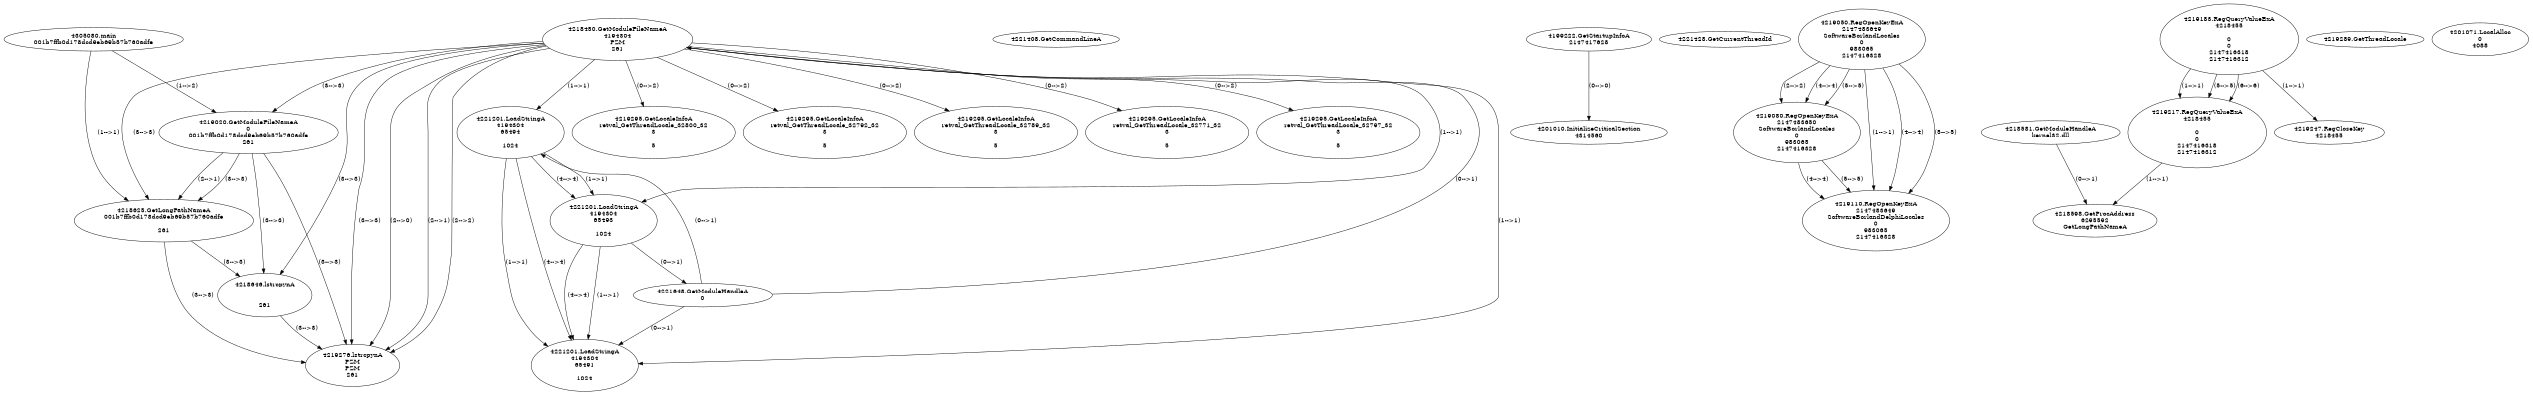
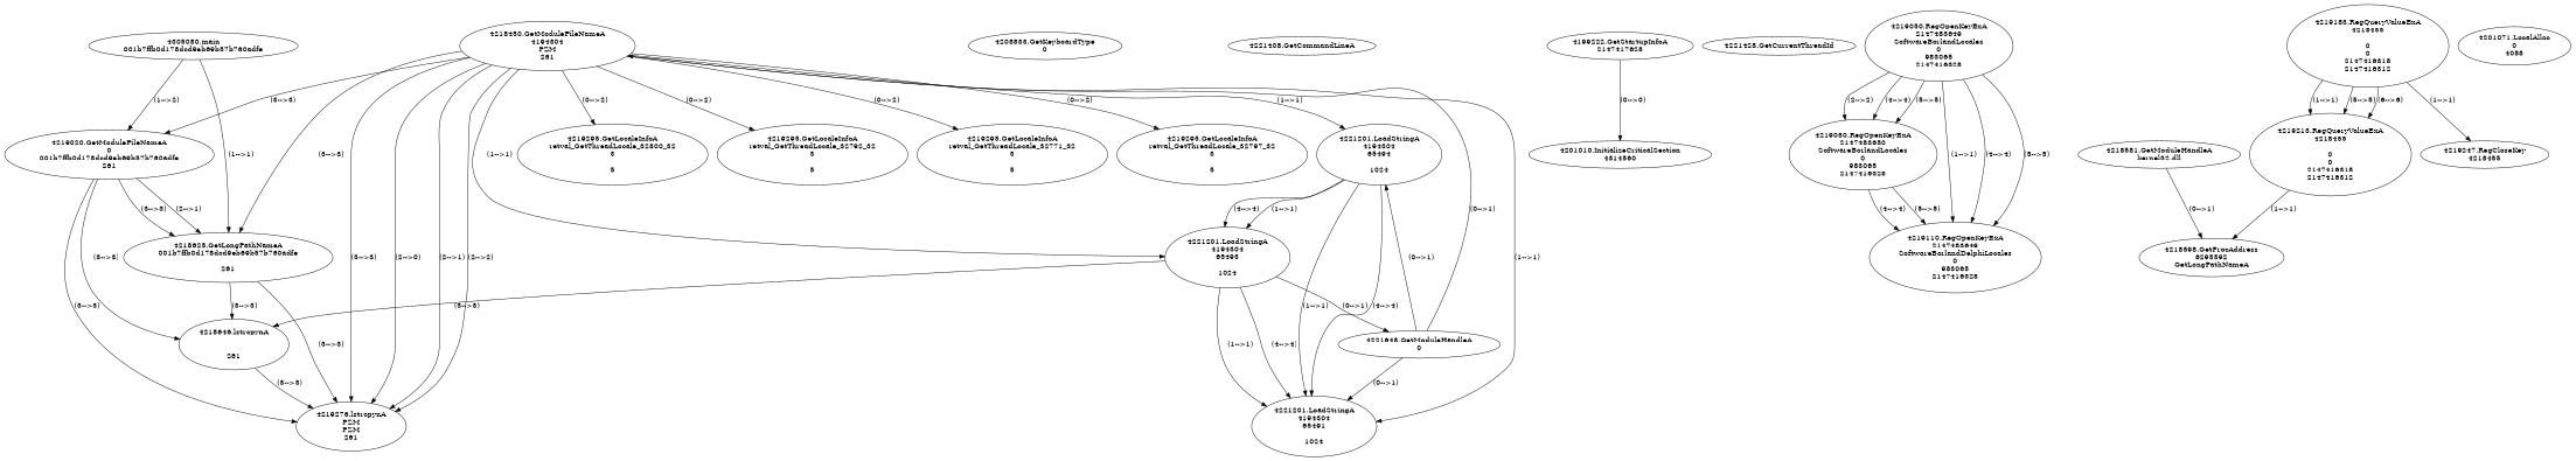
  digraph {
    n1 [label="4305080.main\n001b7ffb0d178dcd9eb69b57b760adfe"]
    n2 [label="4219020.GetModuleFileNameA\n0\n001b7ffb0d178dcd9eb69b57b760adfe\n261"]
    n3 [label="4218625.GetLongPathNameA\n001b7ffb0d178dcd9eb69b57b760adfe\n\n261"]
    n4 [label="4218646.lstrcpynA\n\n\n261"]
    n5 [label="4219276.lstrcpynA\nPZM\nPZM\n261"]
    n6 [label="4221648.GetModuleHandleA\n0"]
    n7 [label="4218450.GetModuleFileNameA\n4194304\nPZM\n261"]
    n8 [label="4221201.LoadStringA\n4194304\n65494\n\n1024"]
    n9 [label="4221201.LoadStringA\n4194304\n65491\n\n1024"]
    n10 [label="4221201.LoadStringA\n4194304\n65493\n\n1024"]
    n11 [label="4219295.GetLocaleInfoA\nretval_GetThreadLocale_32800_32\n3\n\n5"]
    n12 [label="4219295.GetLocaleInfoA\nretval_GetThreadLocale_32792_32\n3\n\n5"]
-   n13 [label="4219295.GetLocaleInfoA\nretval_GetThreadLocale_32789_32\n3\n\n5"]
    n14 [label="4219295.GetLocaleInfoA\nretval_GetThreadLocale_32771_32\n3\n\n5"]
    n15 [label="4219295.GetLocaleInfoA\nretval_GetThreadLocale_32797_32\n3\n\n5"]
+   n16 [label="4208833.GetKeyboardType\n0"]
    n17 [label="4221408.GetCommandLineA\n"]
    n18 [label="4199222.GetStartupInfoA\n2147417628"]
    n19 [label="4201010.InitializeCriticalSection\n4314560"]
    n20 [label="4221428.GetCurrentThreadId\n"]
    n21 [label="4219050.RegOpenKeyExA\n2147483649\nSoftware\Borland\Locales\n0\n983065\n2147416328"]
    n22 [label="4219080.RegOpenKeyExA\n2147483650\nSoftware\Borland\Locales\n0\n983065\n2147416328"]
    n23 [label="4219110.RegOpenKeyExA\n2147483649\nSoftware\Borland\Delphi\Locales\n0\n983065\n2147416328"]
    n24 [label="4218581.GetModuleHandleA\nkernel32.dll"]
    n25 [label="4218598.GetProcAddress\n6295592\nGetLongPathNameA"]
    n26 [label="4219183.RegQueryValueExA\n4218455\n\n0\n0\n2147416318\n2147416312"]
-   n27 [label="4219217.RegQueryValueExA\n4218455\n\n0\n0\n2147416318\n2147416312"]
+   n27 [label="4219213.RegQueryValueExA\n4218455\n\n0\n0\n2147416318\n2147416312"]
    n28 [label="4219247.RegCloseKey\n4218455"]
-   n29 [label="4219289.GetThreadLocale\n"]
    n30 [label="4201071.LocalAlloc\n0\n4088"]
    n1 -> n2 [label="(1-->2)"]
    n1 -> n3 [label="(1-->1)"]
    n2 -> n3 [label="(2-->1)"]
    n2 -> n3 [label="(3-->3)"]
    n2 -> n4 [label="(3-->3)"]
    n2 -> n5 [label="(3-->3)"]
    n3 -> n4 [label="(3-->3)"]
    n3 -> n5 [label="(3-->3)"]
    n4 -> n5 [label="(3-->3)"]
    n6 -> n7 [label="(0-->1)"]
    n6 -> n8 [label="(0-->1)"]
    n6 -> n9 [label="(0-->1)"]
    n7 -> n2 [label="(3-->3)"]
    n7 -> n3 [label="(3-->3)"]
-   n7 -> n4 [label="(3-->3)"]
+   n10 -> n4 [label="(3-->3)"]
    n7 -> n5 [label="(2-->1)"]
    n7 -> n5 [label="(2-->2)"]
    n7 -> n5 [label="(3-->3)"]
    n7 -> n5 [label="(2-->0)"]
    n7 -> n8 [label="(1-->1)"]
    n7 -> n9 [label="(1-->1)"]
    n7 -> n10 [label="(1-->1)"]
    n7 -> n11 [label="(0-->2)"]
    n7 -> n12 [label="(0-->2)"]
-   n7 -> n13 [label="(0-->2)"]
    n7 -> n14 [label="(0-->2)"]
    n7 -> n15 [label="(0-->2)"]
    n8 -> n9 [label="(1-->1)"]
    n8 -> n9 [label="(4-->4)"]
    n8 -> n10 [label="(1-->1)"]
    n8 -> n10 [label="(4-->4)"]
    n10 -> n6 [label="(0-->1)"]
    n10 -> n9 [label="(1-->1)"]
    n10 -> n9 [label="(4-->4)"]
    n18 -> n19 [label="(0-->0)"]
    n21 -> n22 [label="(2-->2)"]
    n21 -> n22 [label="(4-->4)"]
    n21 -> n22 [label="(5-->5)"]
    n21 -> n23 [label="(1-->1)"]
    n21 -> n23 [label="(4-->4)"]
    n21 -> n23 [label="(5-->5)"]
    n22 -> n23 [label="(4-->4)"]
    n22 -> n23 [label="(5-->5)"]
    n24 -> n25 [label="(0-->1)"]
    n26 -> n27 [label="(1-->1)"]
    n26 -> n27 [label="(5-->5)"]
    n26 -> n27 [label="(6-->6)"]
    n26 -> n28 [label="(1-->1)"]
    n27 -> n25 [label="(1-->1)"]
  }
